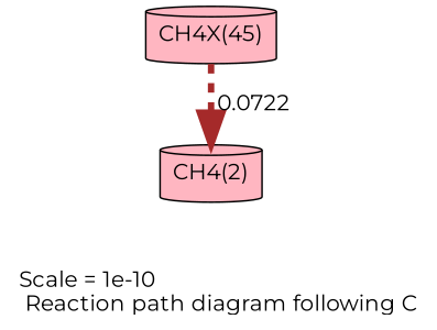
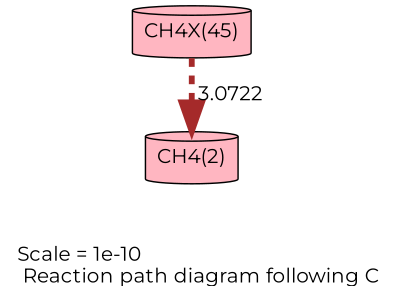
  digraph {
    fontname=Montserrat
    label="Scale = 1e-10\l Reaction path diagram following C"
    node [fontname=Montserrat style=filled fillcolor=lightpink shape=cylinder]
    n1 [label="CH4X(45)"]
    n2 [label="CH4(2)"]
-   n1 -> n2 [arrowsize=2.01 color=brown fontname=Montserrat label=" 0.0722" penwidth=4.02 style=dashed]
+   n1 -> n2 [arrowsize=2.01 color=brown fontname=Montserrat label=" 3.0722" penwidth=4.02 style=dashed]
  }
